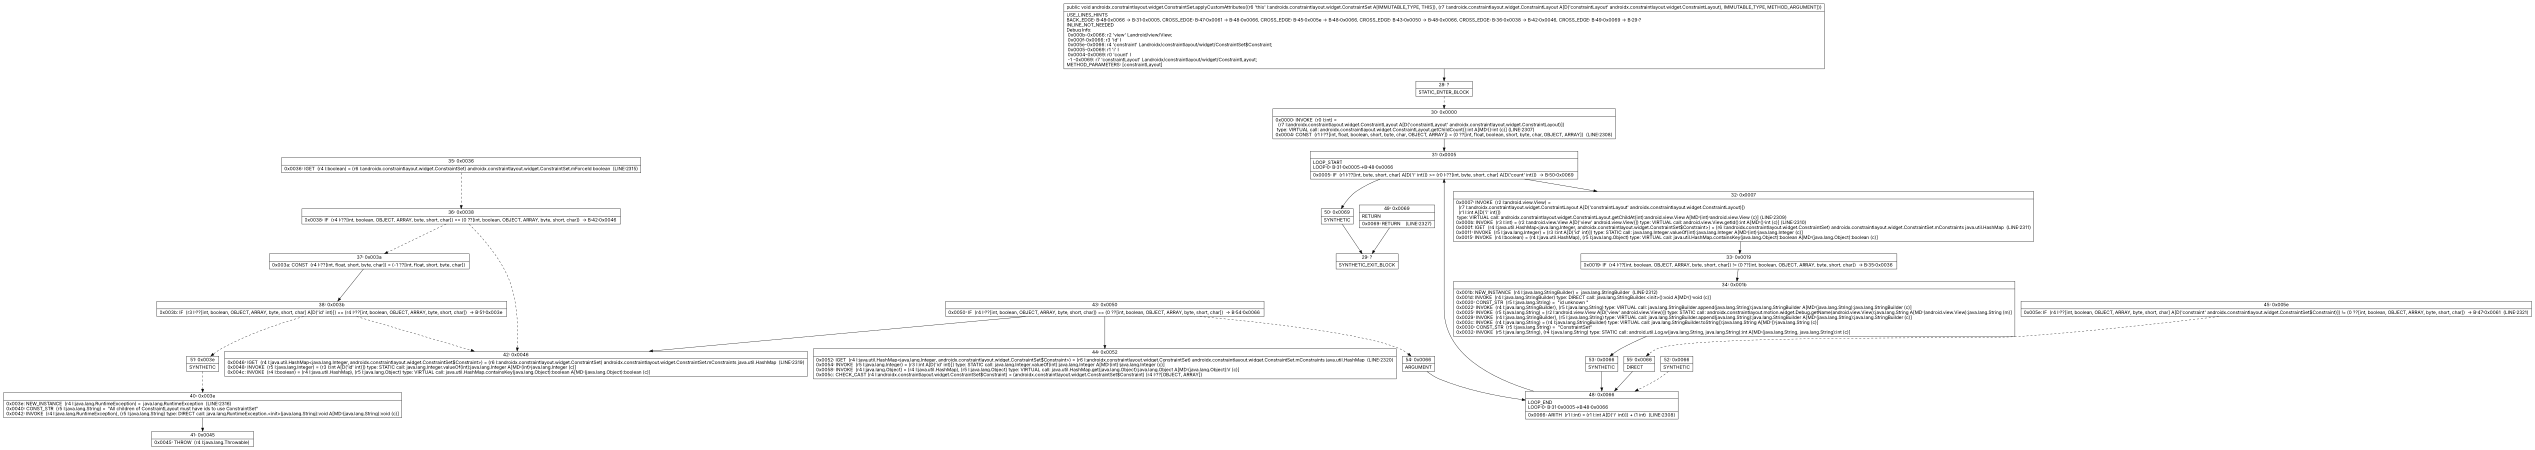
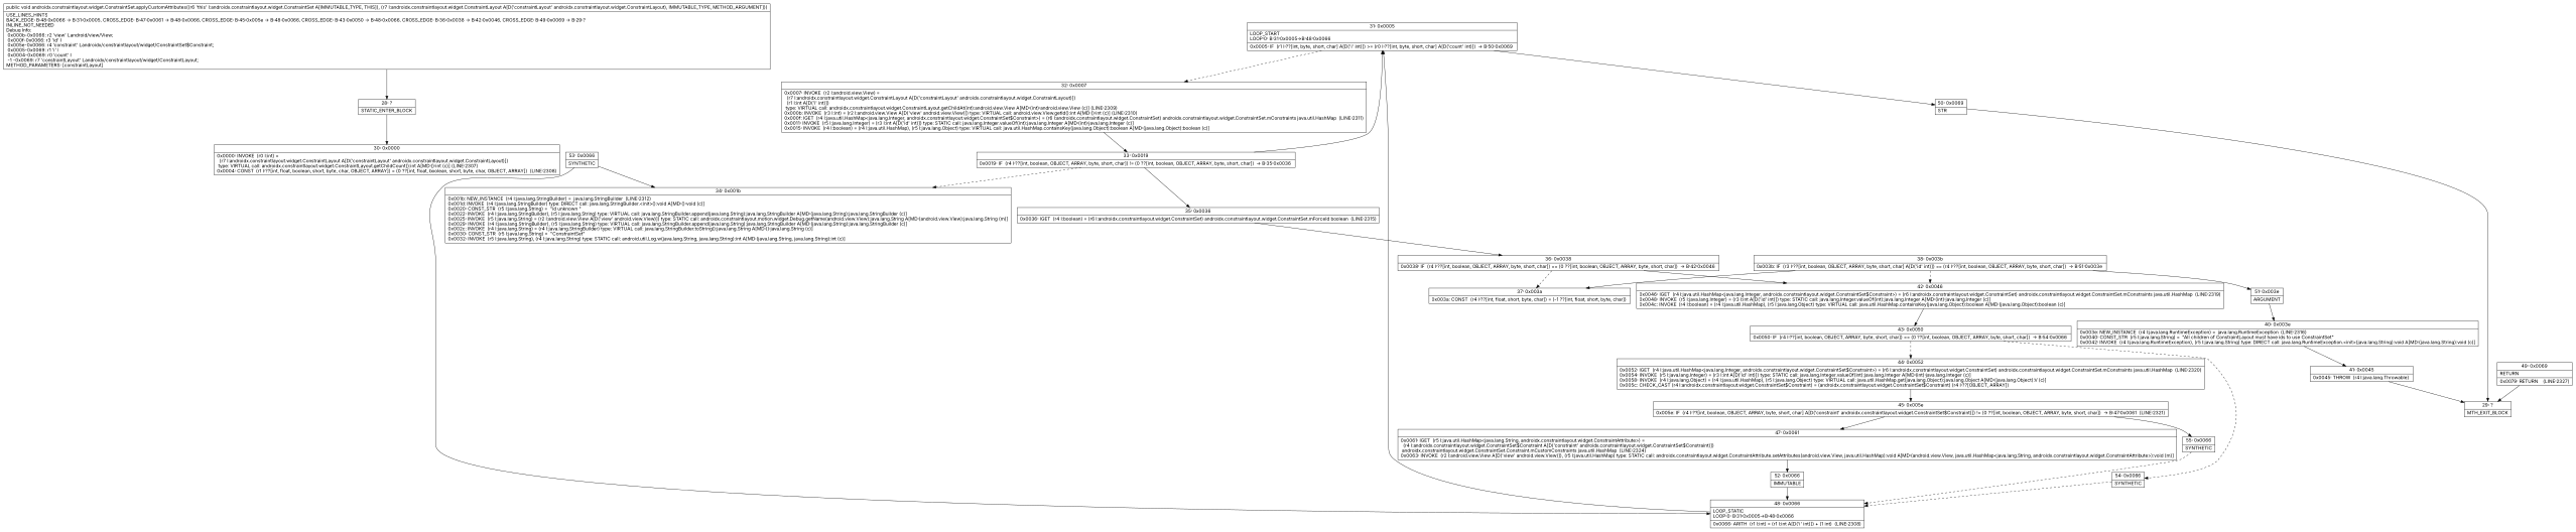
  digraph {
    fontname=Inter
    node [fontname=Inter shape=record]
    edge [fontname=Inter]
    n1 [label="{28\:\ ?|STATIC_ENTER_BLOCK\l}"]
    n2 [label="{30\:\ 0x0000|0x0000: INVOKE  (r0 I:int) = \l  (r7 I:androidx.constraintlayout.widget.ConstraintLayout A[D('constraintLayout' androidx.constraintlayout.widget.ConstraintLayout)])\l type: VIRTUAL call: androidx.constraintlayout.widget.ConstraintLayout.getChildCount():int A[MD:():int (c)] (LINE:2307)\l0x0004: CONST  (r1 I:??[int, float, boolean, short, byte, char, OBJECT, ARRAY]) = (0 ??[int, float, boolean, short, byte, char, OBJECT, ARRAY])  (LINE:2308)\l}"]
    n3 [label="{31\:\ 0x0005|LOOP_START\lLOOP:0: B:31:0x0005\-\>B:48:0x0066\l|0x0005: IF  (r1 I:??[int, byte, short, char] A[D('i' int)]) \>= (r0 I:??[int, byte, short, char] A[D('count' int)])  \-\> B:50:0x0069 \l}"]
    n4 [label="{32\:\ 0x0007|0x0007: INVOKE  (r2 I:android.view.View) = \l  (r7 I:androidx.constraintlayout.widget.ConstraintLayout A[D('constraintLayout' androidx.constraintlayout.widget.ConstraintLayout)])\l  (r1 I:int A[D('i' int)])\l type: VIRTUAL call: androidx.constraintlayout.widget.ConstraintLayout.getChildAt(int):android.view.View A[MD:(int):android.view.View (c)] (LINE:2309)\l0x000b: INVOKE  (r3 I:int) = (r2 I:android.view.View A[D('view' android.view.View)]) type: VIRTUAL call: android.view.View.getId():int A[MD:():int (c)] (LINE:2310)\l0x000f: IGET  (r4 I:java.util.HashMap\<java.lang.Integer, androidx.constraintlayout.widget.ConstraintSet$Constraint\>) = (r6 I:androidx.constraintlayout.widget.ConstraintSet) androidx.constraintlayout.widget.ConstraintSet.mConstraints java.util.HashMap  (LINE:2311)\l0x0011: INVOKE  (r5 I:java.lang.Integer) = (r3 I:int A[D('id' int)]) type: STATIC call: java.lang.Integer.valueOf(int):java.lang.Integer A[MD:(int):java.lang.Integer (c)]\l0x0015: INVOKE  (r4 I:boolean) = (r4 I:java.util.HashMap), (r5 I:java.lang.Object) type: VIRTUAL call: java.util.HashMap.containsKey(java.lang.Object):boolean A[MD:(java.lang.Object):boolean (c)]\l}"]
-   n5 [label="{50\:\ 0x0069|SYNTHETIC\l}"]
+   n5 [label="{50\:\ 0x0069|STR\l}"]
    n6 [label="{33\:\ 0x0019|0x0019: IF  (r4 I:??[int, boolean, OBJECT, ARRAY, byte, short, char]) != (0 ??[int, boolean, OBJECT, ARRAY, byte, short, char])  \-\> B:35:0x0036 \l}"]
-   n7 [label="{29\:\ ?|SYNTHETIC_EXIT_BLOCK\l}"]
+   n7 [label="{29\:\ ?|MTH_EXIT_BLOCK\l}"]
    n8 [label="{34\:\ 0x001b|0x001b: NEW_INSTANCE  (r4 I:java.lang.StringBuilder) =  java.lang.StringBuilder  (LINE:2312)\l0x001d: INVOKE  (r4 I:java.lang.StringBuilder) type: DIRECT call: java.lang.StringBuilder.\<init\>():void A[MD:():void (c)]\l0x0020: CONST_STR  (r5 I:java.lang.String) =  \"id unknown \" \l0x0022: INVOKE  (r4 I:java.lang.StringBuilder), (r5 I:java.lang.String) type: VIRTUAL call: java.lang.StringBuilder.append(java.lang.String):java.lang.StringBuilder A[MD:(java.lang.String):java.lang.StringBuilder (c)]\l0x0025: INVOKE  (r5 I:java.lang.String) = (r2 I:android.view.View A[D('view' android.view.View)]) type: STATIC call: androidx.constraintlayout.motion.widget.Debug.getName(android.view.View):java.lang.String A[MD:(android.view.View):java.lang.String (m)]\l0x0029: INVOKE  (r4 I:java.lang.StringBuilder), (r5 I:java.lang.String) type: VIRTUAL call: java.lang.StringBuilder.append(java.lang.String):java.lang.StringBuilder A[MD:(java.lang.String):java.lang.StringBuilder (c)]\l0x002c: INVOKE  (r4 I:java.lang.String) = (r4 I:java.lang.StringBuilder) type: VIRTUAL call: java.lang.StringBuilder.toString():java.lang.String A[MD:():java.lang.String (c)]\l0x0030: CONST_STR  (r5 I:java.lang.String) =  \"ConstraintSet\" \l0x0032: INVOKE  (r5 I:java.lang.String), (r4 I:java.lang.String) type: STATIC call: android.util.Log.w(java.lang.String, java.lang.String):int A[MD:(java.lang.String, java.lang.String):int (c)]\l}"]
    n9 [label="{35\:\ 0x0036|0x0036: IGET  (r4 I:boolean) = (r6 I:androidx.constraintlayout.widget.ConstraintSet) androidx.constraintlayout.widget.ConstraintSet.mForceId boolean  (LINE:2315)\l}"]
    n10 [label="{53\:\ 0x0066|SYNTHETIC\l}"]
    n11 [label="{36\:\ 0x0038|0x0038: IF  (r4 I:??[int, boolean, OBJECT, ARRAY, byte, short, char]) == (0 ??[int, boolean, OBJECT, ARRAY, byte, short, char])  \-\> B:42:0x0046 \l}"]
-   n12 [label="{48\:\ 0x0066|LOOP_END\lLOOP:0: B:31:0x0005\-\>B:48:0x0066\l|0x0066: ARITH  (r1 I:int) = (r1 I:int A[D('i' int)]) + (1 int)  (LINE:2308)\l}"]
+   n12 [label="{48\:\ 0x0066|LOOP_STATIC\lLOOP:0: B:31:0x0005\-\>B:48:0x0066\l|0x0066: ARITH  (r1 I:int) = (r1 I:int A[D('i' int)]) + (1 int)  (LINE:2308)\l}"]
    n13 [label="{37\:\ 0x003a|0x003a: CONST  (r4 I:??[int, float, short, byte, char]) = (\-1 ??[int, float, short, byte, char]) \l}"]
    n14 [label="{42\:\ 0x0046|0x0046: IGET  (r4 I:java.util.HashMap\<java.lang.Integer, androidx.constraintlayout.widget.ConstraintSet$Constraint\>) = (r6 I:androidx.constraintlayout.widget.ConstraintSet) androidx.constraintlayout.widget.ConstraintSet.mConstraints java.util.HashMap  (LINE:2319)\l0x0048: INVOKE  (r5 I:java.lang.Integer) = (r3 I:int A[D('id' int)]) type: STATIC call: java.lang.Integer.valueOf(int):java.lang.Integer A[MD:(int):java.lang.Integer (c)]\l0x004c: INVOKE  (r4 I:boolean) = (r4 I:java.util.HashMap), (r5 I:java.lang.Object) type: VIRTUAL call: java.util.HashMap.containsKey(java.lang.Object):boolean A[MD:(java.lang.Object):boolean (c)]\l}"]
    n15 [label="{38\:\ 0x003b|0x003b: IF  (r3 I:??[int, boolean, OBJECT, ARRAY, byte, short, char] A[D('id' int)]) == (r4 I:??[int, boolean, OBJECT, ARRAY, byte, short, char])  \-\> B:51:0x003e \l}"]
    n16 [label="{43\:\ 0x0050|0x0050: IF  (r4 I:??[int, boolean, OBJECT, ARRAY, byte, short, char]) == (0 ??[int, boolean, OBJECT, ARRAY, byte, short, char])  \-\> B:54:0x0066 \l}"]
-   n17 [label="{51\:\ 0x003e|SYNTHETIC\l}"]
+   n17 [label="{51\:\ 0x003e|ARGUMENT\l}"]
    n18 [label="{40\:\ 0x003e|0x003e: NEW_INSTANCE  (r4 I:java.lang.RuntimeException) =  java.lang.RuntimeException  (LINE:2316)\l0x0040: CONST_STR  (r5 I:java.lang.String) =  \"All children of ConstraintLayout must have ids to use ConstraintSet\" \l0x0042: INVOKE  (r4 I:java.lang.RuntimeException), (r5 I:java.lang.String) type: DIRECT call: java.lang.RuntimeException.\<init\>(java.lang.String):void A[MD:(java.lang.String):void (c)]\l}"]
    n19 [label="{41\:\ 0x0045|0x0045: THROW  (r4 I:java.lang.Throwable) \l}"]
    n20 [label="{44\:\ 0x0052|0x0052: IGET  (r4 I:java.util.HashMap\<java.lang.Integer, androidx.constraintlayout.widget.ConstraintSet$Constraint\>) = (r6 I:androidx.constraintlayout.widget.ConstraintSet) androidx.constraintlayout.widget.ConstraintSet.mConstraints java.util.HashMap  (LINE:2320)\l0x0054: INVOKE  (r5 I:java.lang.Integer) = (r3 I:int A[D('id' int)]) type: STATIC call: java.lang.Integer.valueOf(int):java.lang.Integer A[MD:(int):java.lang.Integer (c)]\l0x0058: INVOKE  (r4 I:java.lang.Object) = (r4 I:java.util.HashMap), (r5 I:java.lang.Object) type: VIRTUAL call: java.util.HashMap.get(java.lang.Object):java.lang.Object A[MD:(java.lang.Object):V (c)]\l0x005c: CHECK_CAST (r4 I:androidx.constraintlayout.widget.ConstraintSet$Constraint) = (androidx.constraintlayout.widget.ConstraintSet$Constraint) (r4 I:??[OBJECT, ARRAY]) \l}"]
-   n21 [label="{54\:\ 0x0066|ARGUMENT\l}"]
+   n21 [label="{54\:\ 0x0066|SYNTHETIC\l}"]
    n22 [label="{45\:\ 0x005e|0x005e: IF  (r4 I:??[int, boolean, OBJECT, ARRAY, byte, short, char] A[D('constraint' androidx.constraintlayout.widget.ConstraintSet$Constraint)]) != (0 ??[int, boolean, OBJECT, ARRAY, byte, short, char])  \-\> B:47:0x0061  (LINE:2321)\l}"]
-   n24 [label="{55\:\ 0x0066|DIRECT\l}"]
-   n25 [label="{52\:\ 0x0066|SYNTHETIC\l}"]
-   n26 [label="{49\:\ 0x0069|RETURN\l|0x0069: RETURN    (LINE:2327)\l}"]
+   n23 [label="{47\:\ 0x0061|0x0061: IGET  (r5 I:java.util.HashMap\<java.lang.String, androidx.constraintlayout.widget.ConstraintAttribute\>) = \l  (r4 I:androidx.constraintlayout.widget.ConstraintSet$Constraint A[D('constraint' androidx.constraintlayout.widget.ConstraintSet$Constraint)])\l androidx.constraintlayout.widget.ConstraintSet.Constraint.mCustomConstraints java.util.HashMap  (LINE:2324)\l0x0063: INVOKE  (r2 I:android.view.View A[D('view' android.view.View)]), (r5 I:java.util.HashMap) type: STATIC call: androidx.constraintlayout.widget.ConstraintAttribute.setAttributes(android.view.View, java.util.HashMap):void A[MD:(android.view.View, java.util.HashMap\<java.lang.String, androidx.constraintlayout.widget.ConstraintAttribute\>):void (m)]\l}"]
+   n24 [label="{55\:\ 0x0066|SYNTHETIC\l}"]
+   n25 [label="{52\:\ 0x0066|IMMUTABLE\l}"]
+   n26 [label="{49\:\ 0x0069|RETURN\l|0x0079: RETURN    (LINE:2327)\l}"]
    n27 [label="{public void androidx.constraintlayout.widget.ConstraintSet.applyCustomAttributes((r6 'this' I:androidx.constraintlayout.widget.ConstraintSet A[IMMUTABLE_TYPE, THIS]), (r7 I:androidx.constraintlayout.widget.ConstraintLayout A[D('constraintLayout' androidx.constraintlayout.widget.ConstraintLayout), IMMUTABLE_TYPE, METHOD_ARGUMENT]))  | USE_LINES_HINTS\lBACK_EDGE: B:48:0x0066 \-\> B:31:0x0005, CROSS_EDGE: B:47:0x0061 \-\> B:48:0x0066, CROSS_EDGE: B:45:0x005e \-\> B:48:0x0066, CROSS_EDGE: B:43:0x0050 \-\> B:48:0x0066, CROSS_EDGE: B:36:0x0038 \-\> B:42:0x0046, CROSS_EDGE: B:49:0x0069 \-\> B:29:?\lINLINE_NOT_NEEDED\lDebug Info:\l  0x000b\-0x0066: r2 'view' Landroid\/view\/View;\l  0x000f\-0x0066: r3 'id' I\l  0x005e\-0x0066: r4 'constraint' Landroidx\/constraintlayout\/widget\/ConstraintSet$Constraint;\l  0x0005\-0x0069: r1 'i' I\l  0x0004\-0x0069: r0 'count' I\l  \-1 \-0x0069: r7 'constraintLayout' Landroidx\/constraintlayout\/widget\/ConstraintLayout;\lMETHOD_PARAMETERS: [constraintLayout]\l}"]
-   n1 -> n2 [style=dashed]
-   n2 -> n3
-   n3 -> n4 [style=solid]
+   n1 -> n2
+   n6 -> n3
+   n3 -> n4 [style=dashed]
    n3 -> n5
    n4 -> n6
    n5 -> n7
-   n6 -> n8 [style=solid]
-   n8 -> n10
-   n9 -> n11 [style=dashed]
+   n6 -> n8 [style=dashed]
+   n6 -> n9
+   n10 -> n8
+   n9 -> n11
    n10 -> n12
    n11 -> n13 [style=dashed]
-   n11 -> n14 [style=dashed]
+   n11 -> n14
    n12 -> n3
-   n13 -> n15
-   n16 -> n14
+   n15 -> n13
+   n14 -> n16
    n15 -> n14 [style=dashed]
-   n15 -> n17 [style=dashed]
-   n16 -> n20 [style=solid]
+   n15 -> n17
+   n16 -> n20 [style=dashed]
    n16 -> n21 [style=dashed]
-   n17 -> n18 [style=dashed]
+   n17 -> n18
    n18 -> n19
-   n21 -> n12
-   n22 -> n24 [style=dashed]
-   n24 -> n12
-   n25 -> n12 [style=dashed]
+   n19 -> n7
+   n20 -> n22
+   n21 -> n12 [style=dashed]
+   n22 -> n23
+   n22 -> n24 [style=solid]
+   n23 -> n25
+   n24 -> n12 [style=dashed]
+   n25 -> n12
    n26 -> n7
    n27 -> n1
  }
